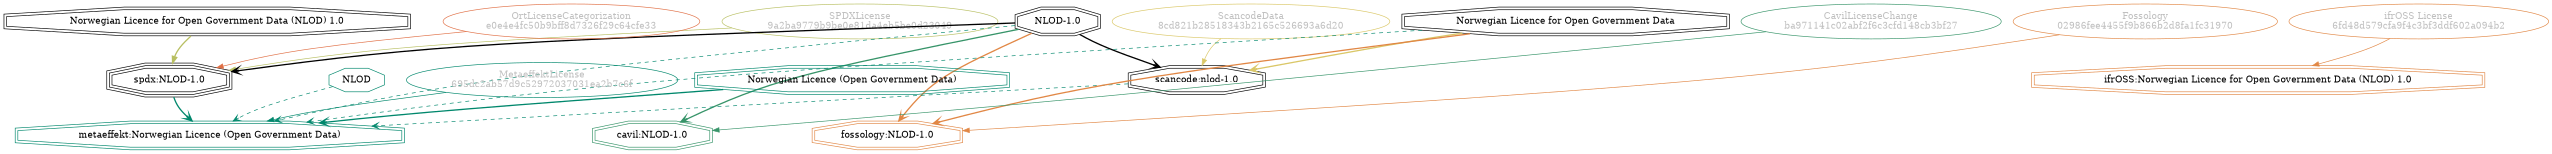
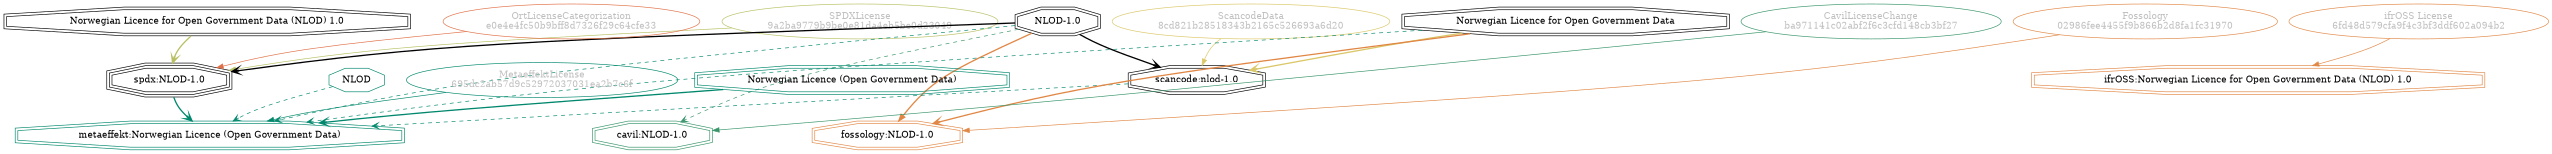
  strict digraph {
    splines=curved
    node [shape=doubleoctagon]
    edge [color="#00876c" weight=0.5 arrowhead=vee style=bold]
    n1 [color="#b8bf62" fillcolor="beige;1" fontcolor=gray label="SPDXLicense\n9a2ba9779b9be0e81da4eb5be0d23049" shape=ellipse]
    n2 [label="spdx:NLOD-1.0" shape=tripleoctagon]
    n3 [color="#00876c" label="metaeffekt:Norwegian Licence (Open Government Data)"]
    n4 [label="NLOD-1.0"]
    n5 [label="scancode:nlod-1.0"]
    n6 [color="#e18745" label="fossology:NLOD-1.0"]
    n7 [color="#379469" label="cavil:NLOD-1.0"]
    n8 [label="Norwegian Licence for Open Government Data (NLOD) 1.0"]
    n9 [color="#e18745" label="ifrOSS:Norwegian Licence for Open Government Data (NLOD) 1.0"]
    n10 [color="#dac767" fillcolor="beige;1" fontcolor=gray label="ScancodeData\n8cd821b28518343b2165c526693a6d20" shape=ellipse]
    n11 [label="Norwegian Licence for Open Government Data"]
    n12 [color="#e18745" fillcolor="beige;1" fontcolor=gray label="Fossology\n02986fee4455f9b866b2d8fa1fc31970" shape=ellipse]
    n13 [color="#e06f45" fillcolor="beige;1" fontcolor=gray label="OrtLicenseCategorization\ne0e4e4fc50b9bff8d7326f29c64cfe33" shape=ellipse]
    n14 [color="#379469" fillcolor="beige;1" fontcolor=gray label="CavilLicenseChange\nba971141c02abf2f6c3cfd148cb3bf27" shape=ellipse]
    n15 [color="#00876c" label=NLOD shape=octagon]
    n16 [color="#00876c" fillcolor="beige;1" fontcolor=gray label="MetaeffektLicense\n695dc2ab57d9c52972037031ea2b7c6f" shape=ellipse]
    n17 [color="#00876c" label="Norwegian Licence (Open Government Data)"]
    n18 [color="#e18745" fillcolor="beige;1" fontcolor=gray label="ifrOSS License\n6fd48d579cfa9f4c3bf3ddf602a094b2" shape=ellipse]
    n1 -> n2 [color="#b8bf62" arrowhead="" style=""]
    n2 -> n3 [weight=0.7]
    n4 -> n2 [weight=0.7 color=""]
    n4 -> n3 [style=dashed]
    n4 -> n5 [weight=0.7 color=""]
-   n4 -> n6 [color="#e18745" weight=0.7]
-   n4 -> n7 [color="#379469" weight=0.7]
+   n4 -> n6 [arrowhead=normal color="#e18745" weight=0.7]
+   n4 -> n7 [color="#379469" style=dashed weight=0.7]
    n5 -> n3 [style=dashed]
-   n8 -> n2 [arrowhead=normal color="#b8bf62" weight=0.7]
+   n8 -> n2 [color="#b8bf62" weight=0.7]
    n10 -> n5 [color="#dac767" arrowhead="" style=""]
    n11 -> n3 [style=dashed]
    n11 -> n5 [color="#dac767" weight=0.7]
    n11 -> n6 [color="#e18745" weight=0.7]
    n12 -> n6 [color="#e18745" arrowhead="" style=""]
    n13 -> n2 [color="#e06f45" arrowhead="" style=""]
    n14 -> n7 [color="#379469" arrowhead="" style=""]
    n15 -> n3 [style=dashed]
    n16 -> n3 [arrowhead="" style=""]
    n17 -> n3 [weight=0.7]
    n18 -> n9 [color="#e18745" arrowhead="" style=""]
  }
